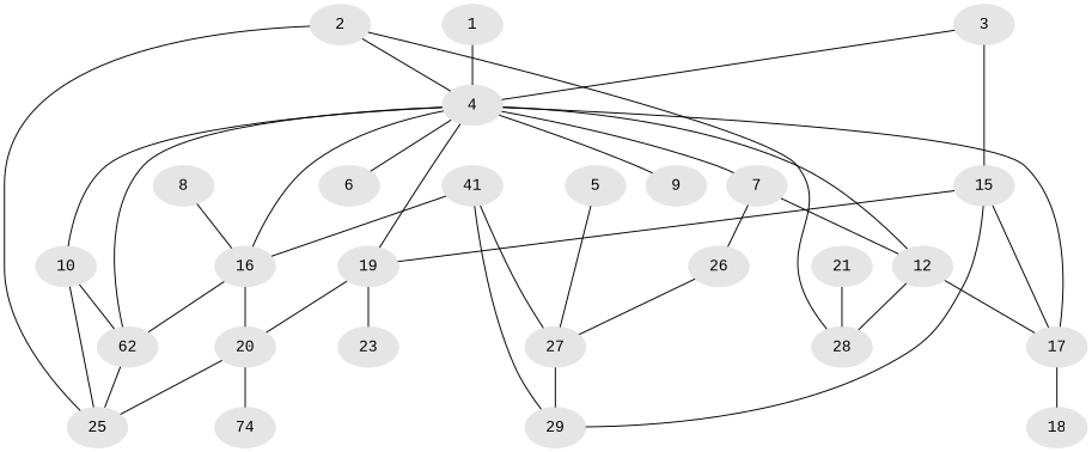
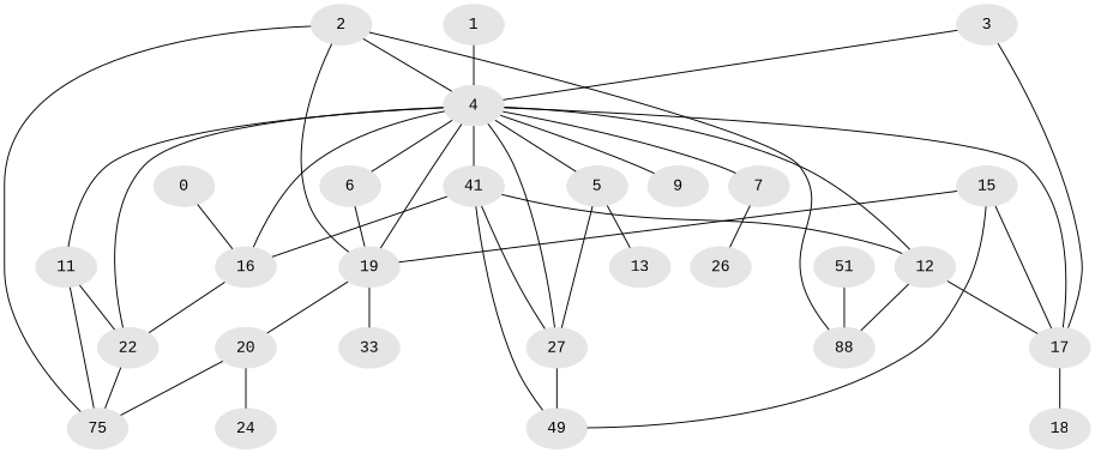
  graph {
    fontname="Liberation Mono"
    node [color=gray90 fontname="Liberation Mono" style=filled]
    edge [fontname="Liberation Mono" weight=1.0]
    1
    4
    19
    17
    5
    6
    7
    9
-   10
+   10 [label=11]
    n10 [label=41]
    12
    16
-   22 [label=62]
+   22
    27
    2
-   25
-   28
+   25 [label=75]
+   28 [label=88]
    20
-   23
+   23 [label=33]
    3
    18
+   13
    26
-   29
-   8
-   24 [label=74]
+   29 [label=49]
+   8 [label=0]
+   24
    15
-   21
+   21 [label=51]
    1 -- 4
    4 -- 19 [weight=2.0]
    4 -- 17
+   4 -- 5
    4 -- 6
    4 -- 7
    4 -- 9
    4 -- 10
+   4 -- n10
    4 -- 12 [weight=2.0]
    4 -- 16 [weight=2.0]
    4 -- 22
-   26 -- 27
+   4 -- 27
    19 -- 20
    19 -- 23
    17 -- 18
    5 -- 27
+   5 -- 13 [weight=2.0]
+   6 -- 19
    7 -- 26
    10 -- 22
    10 -- 25
-   7 -- 12
+   n10 -- 12
    n10 -- 16
    n10 -- 27
    n10 -- 29
    12 -- 17
    12 -- 28
    16 -- 22
-   16 -- 20
    22 -- 25
    27 -- 29
    2 -- 4
+   2 -- 19
    2 -- 25
    2 -- 28
    20 -- 25
    20 -- 24
    3 -- 4
-   3 -- 15
+   3 -- 17
    8 -- 16
    15 -- 19
    15 -- 17
    15 -- 29
    21 -- 28
  }
